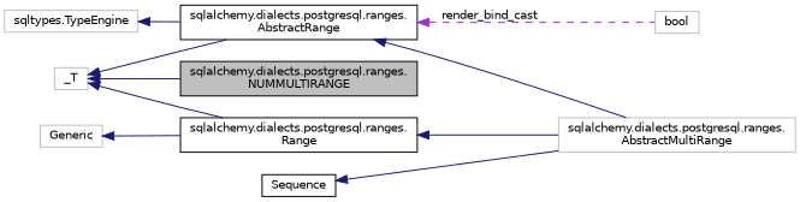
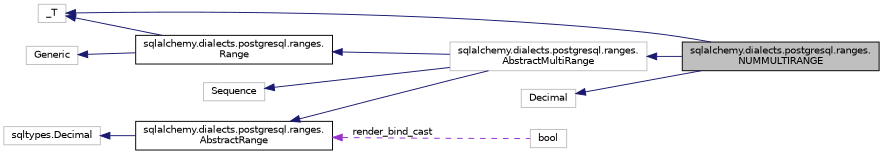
  digraph {
    rankdir=LR
    node [color=grey75 fillcolor=white fontname=Helvetica fontsize=10 shape=record style=filled]
    edge [color=midnightblue dir=back fontname=Helvetica fontsize=10 labelfontname=Helvetica labelfontsize=10 style=solid]
    n1 [color=black fillcolor=grey75 fontcolor=black height=0.2 label="sqlalchemy.dialects.postgresql.ranges.\lNUMMULTIRANGE" width=0.4]
    n2 [height=0.2 label="sqlalchemy.dialects.postgresql.ranges.\lAbstractMultiRange" width=0.4]
    n3 [color=black height=0.2 label="sqlalchemy.dialects.postgresql.ranges.\lAbstractRange" width=0.4]
    n4 [height=0.2 label=bool width=0.4]
-   n5 [height=0.2 label="sqltypes.TypeEngine" width=0.4]
+   n5 [height=0.2 label="sqltypes.Decimal" width=0.4]
    n6 [height=0.2 label=_T width=0.4]
    n7 [color=black height=0.2 label="sqlalchemy.dialects.postgresql.ranges.\lRange" width=0.4]
-   n8 [color=black height=0.2 label=Sequence width=0.4]
+   n8 [height=0.2 label=Sequence width=0.4]
    n9 [height=0.2 label=Generic width=0.4]
+   n10 [height=0.2 label=Decimal width=0.4]
+   n2 -> n1
    n3 -> n2
    n3 -> n4 [color=darkorchid3 label=" render_bind_cast" style=dashed]
    n5 -> n3
    n6 -> n1
-   n6 -> n3
    n6 -> n7
    n7 -> n2
    n8 -> n2
    n9 -> n7
+   n10 -> n1
  }
